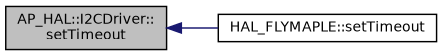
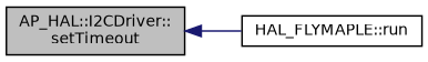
  digraph {
    rankdir=LR
    fontname="DejaVu Sans"
    node [color=black fontname="DejaVu Sans" fontsize=10 shape=record style=filled]
    n1 [fillcolor=grey75 fontcolor=black height=0.2 label="AP_HAL::I2CDriver::\lsetTimeout" width=0.4]
-   n2 [fillcolor=white height=0.2 label="HAL_FLYMAPLE::setTimeout" width=0.4]
+   n2 [fillcolor=white height=0.2 label="HAL_FLYMAPLE::run" width=0.4]
    n1 -> n2 [color=midnightblue dir=back fontname="DejaVu Sans" fontsize=10 labelfontname=Helvetica labelfontsize=10 style=solid]
  }
